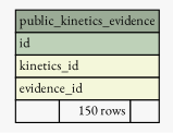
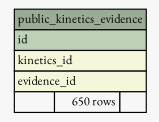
  digraph {
    bgcolor="#f7f7f7"
    fontname="EB Garamond"
    fontsize=11
    nodesep=0.18
    rankdir=RL
    ranksep=0.46
-   n1 [fontname="EB Garamond" fontsize=11 label=<     <TABLE BORDER="0" CELLBORDER="1" CELLSPACING="0" BGCOLOR="#ffffff">       <TR><TD COLSPAN="3" BGCOLOR="#9bab96" ALIGN="CENTER">public_kinetics_evidence</TD></TR>       <TR><TD PORT="id" COLSPAN="3" BGCOLOR="#bed1b8" ALIGN="LEFT">id</TD></TR>       <TR><TD PORT="kinetics_id" COLSPAN="3" BGCOLOR="#f4f7da" ALIGN="LEFT">kinetics_id</TD></TR>       <TR><TD PORT="evidence_id" COLSPAN="3" BGCOLOR="#f4f7da" ALIGN="LEFT">evidence_id</TD></TR>       <TR><TD ALIGN="LEFT" BGCOLOR="#f7f7f7">  </TD><TD ALIGN="RIGHT" BGCOLOR="#f7f7f7">150 rows</TD><TD ALIGN="RIGHT" BGCOLOR="#f7f7f7">  </TD></TR>     </TABLE>> shape=plaintext]
+   n1 [fontname="EB Garamond" fontsize=11 label=<     <TABLE BORDER="0" CELLBORDER="1" CELLSPACING="0" BGCOLOR="#ffffff">       <TR><TD COLSPAN="3" BGCOLOR="#9bab96" ALIGN="CENTER">public_kinetics_evidence</TD></TR>       <TR><TD PORT="id" COLSPAN="3" BGCOLOR="#bed1b8" ALIGN="LEFT">id</TD></TR>       <TR><TD PORT="kinetics_id" COLSPAN="3" BGCOLOR="#f4f7da" ALIGN="LEFT">kinetics_id</TD></TR>       <TR><TD PORT="evidence_id" COLSPAN="3" BGCOLOR="#f4f7da" ALIGN="LEFT">evidence_id</TD></TR>       <TR><TD ALIGN="LEFT" BGCOLOR="#f7f7f7">  </TD><TD ALIGN="RIGHT" BGCOLOR="#f7f7f7">650 rows</TD><TD ALIGN="RIGHT" BGCOLOR="#f7f7f7">  </TD></TR>     </TABLE>> shape=plaintext]
  }
